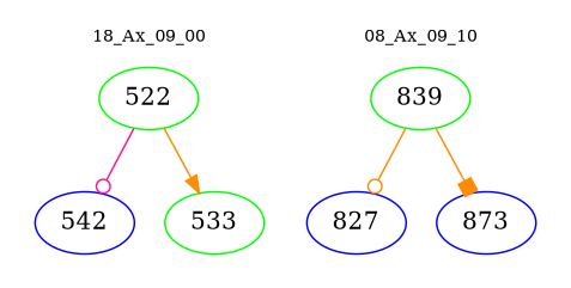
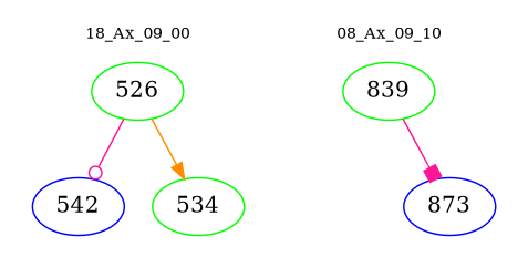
  digraph {
    node [color=green]
    edge [arrowhead=odot color=deeppink]
-   n1 [label=522]
+   n1 [label=526]
    n2 [color=blue label=542]
-   n3 [label=533]
+   n3 [label=534]
    n4 [label=839]
-   n5 [color=blue label=827]
    n6 [color=blue label=873]
    subgraph cluster_1 {
      color=white
      fontsize=10
      label="18_Ax_09_00"
      n1
      n2
      n3
    }
    subgraph cluster_2 {
      color=white
      fontsize=10
      label="08_Ax_09_10"
      n4
-     n5
      n6
    }
    n1 -> n2
    n1 -> n3 [arrowhead=normal color=darkorange]
-   n4 -> n5 [color=darkorange]
-   n4 -> n6 [arrowhead=box color=darkorange]
+   n4 -> n6 [arrowhead=box]
  }
